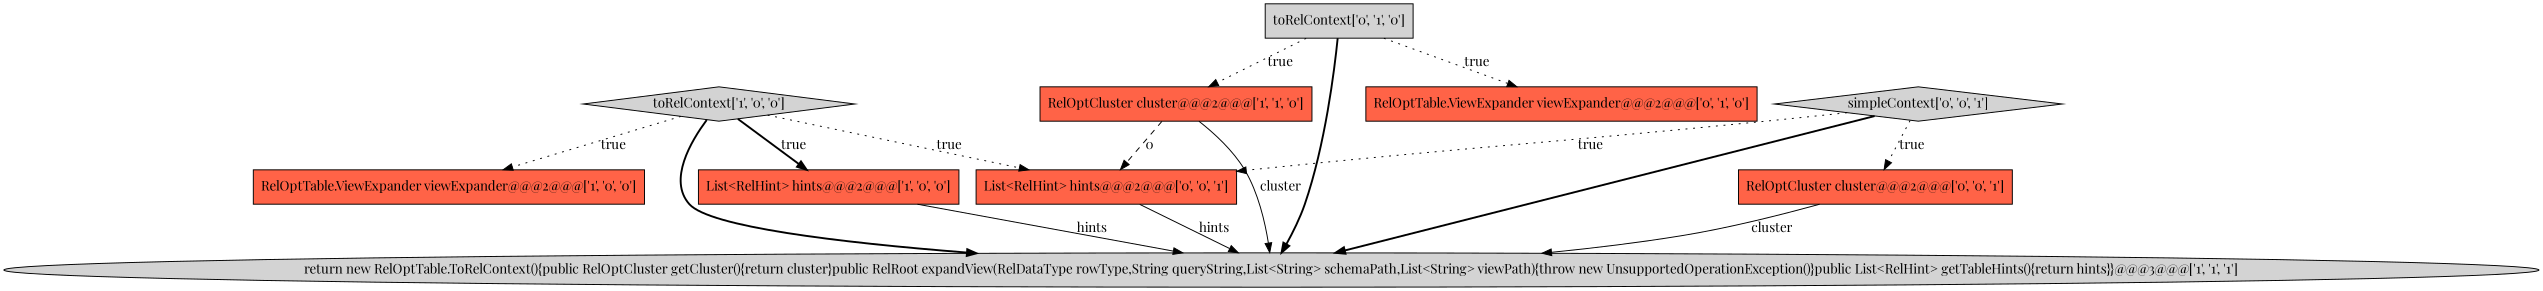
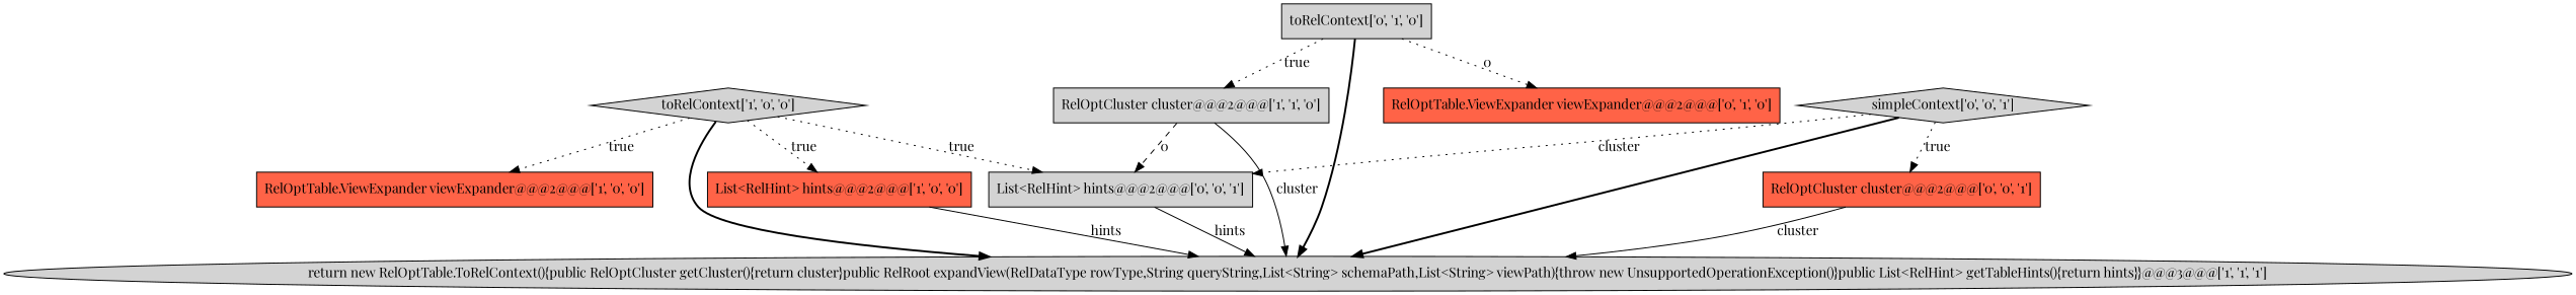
  digraph {
    fontname="Playfair Display"
    node [fillcolor=tomato fontname="Playfair Display" shape=box style=filled]
    edge [fontname="Playfair Display" style=dotted]
-   n1 [label="RelOptCluster cluster@@@2@@@['1', '1', '0']"]
-   n2 [label="List<RelHint> hints@@@2@@@['0', '0', '1']"]
+   n1 [fillcolor=lightgray label="RelOptCluster cluster@@@2@@@['1', '1', '0']"]
+   n2 [fillcolor=lightgray label="List<RelHint> hints@@@2@@@['0', '0', '1']"]
    n3 [fillcolor=lightgray label="return new RelOptTable.ToRelContext(){public RelOptCluster getCluster(){return cluster}public RelRoot expandView(RelDataType rowType,String queryString,List<String> schemaPath,List<String> viewPath){throw new UnsupportedOperationException()}public List<RelHint> getTableHints(){return hints}}@@@3@@@['1', '1', '1']" shape=ellipse]
    n4 [fillcolor=lightgray label="toRelContext['1', '0', '0']" shape=diamond]
    n5 [label="List<RelHint> hints@@@2@@@['1', '0', '0']"]
    n6 [label="RelOptTable.ViewExpander viewExpander@@@2@@@['1', '0', '0']"]
    n7 [fillcolor=lightgray label="toRelContext['0', '1', '0']"]
    n8 [label="RelOptTable.ViewExpander viewExpander@@@2@@@['0', '1', '0']"]
    n9 [fillcolor=lightgray label="simpleContext['0', '0', '1']" shape=diamond]
    n10 [label="RelOptCluster cluster@@@2@@@['0', '0', '1']"]
    n1 -> n2 [label=0 style=dashed]
    n1 -> n3 [label=cluster style=solid]
    n2 -> n3 [label=hints style=solid]
    n4 -> n2 [label=true]
    n4 -> n3 [style=bold]
-   n4 -> n5 [label=true style=bold]
+   n4 -> n5 [label=true]
    n4 -> n6 [label=true]
    n5 -> n3 [label=hints style=solid]
    n7 -> n1 [label=true]
    n7 -> n3 [style=bold]
-   n7 -> n8 [label=true]
-   n9 -> n2 [label=true]
+   n7 -> n8 [label=0]
+   n9 -> n2 [label=cluster]
    n9 -> n3 [style=bold]
    n9 -> n10 [label=true]
    n10 -> n3 [label=cluster style=solid]
  }
